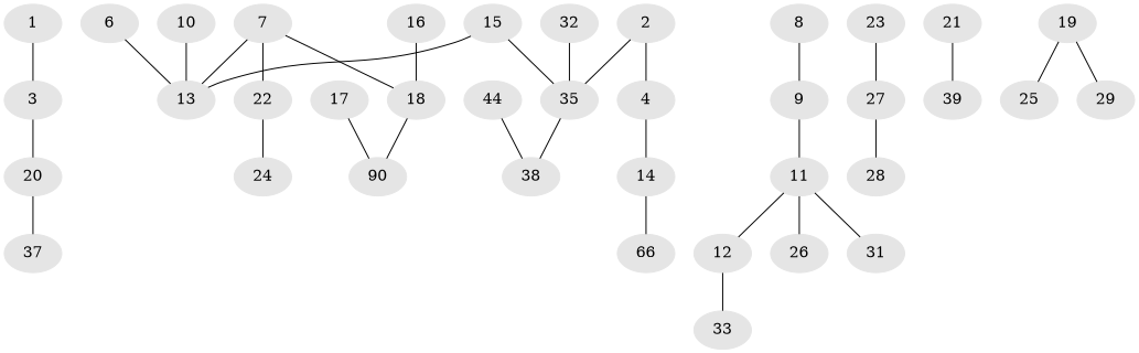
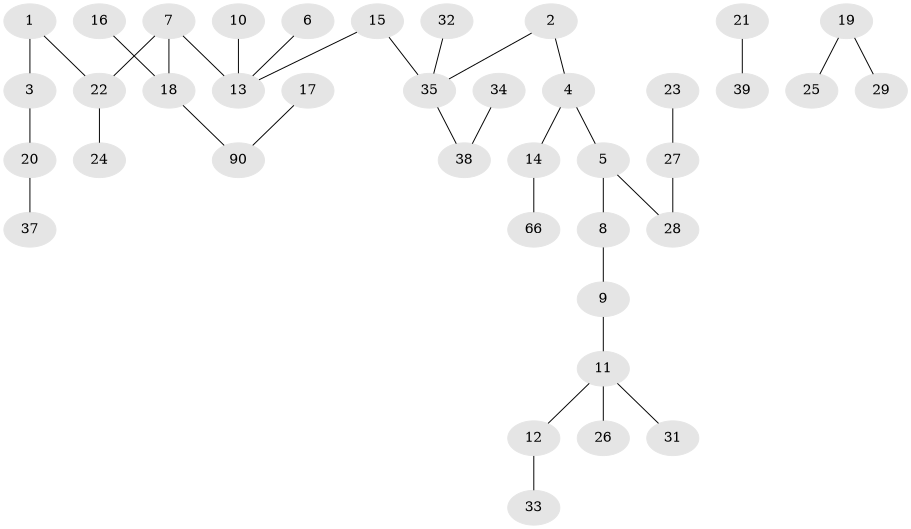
  graph {
    node [color=gray90 style=filled]
    edge [weight=1.0]
    1
    3
    22
    20
    24
    2
    4
    35
+   5
    14
    38
    37
    8
    28
    n15 [label=66]
    9
    6
    13
    7
    18
    n21 [label=90]
    11
    12
    26
    31
    21
    39
    10
    33
    15
    16
    17
    19
    25
    29
    23
    27
    32
-   34 [label=44]
+   34
    1 -- 3
+   1 -- 22
    3 -- 20
    22 -- 24
    20 -- 37
    2 -- 4
    2 -- 35
+   4 -- 5
    4 -- 14
    35 -- 38
+   5 -- 8
+   5 -- 28
    14 -- n15
    8 -- 9
    9 -- 11
    6 -- 13
    7 -- 22
    7 -- 13
    7 -- 18
    18 -- n21
    11 -- 12
    11 -- 26
    11 -- 31
    12 -- 33
    21 -- 39
    10 -- 13
    15 -- 35
    15 -- 13
    16 -- 18
    17 -- n21
    19 -- 25
    19 -- 29
    23 -- 27
    27 -- 28
    32 -- 35
    34 -- 38
  }
